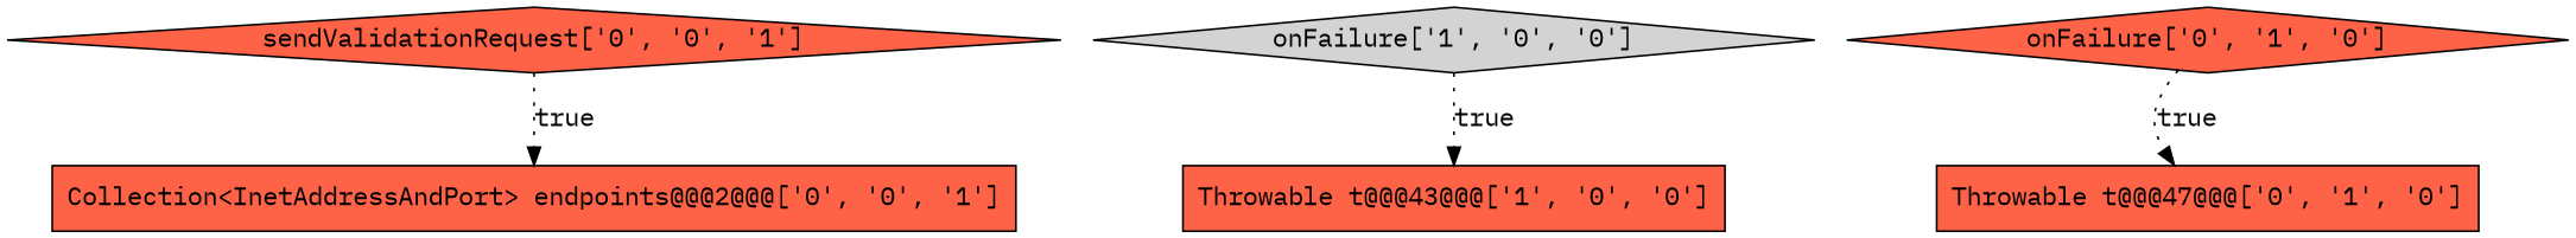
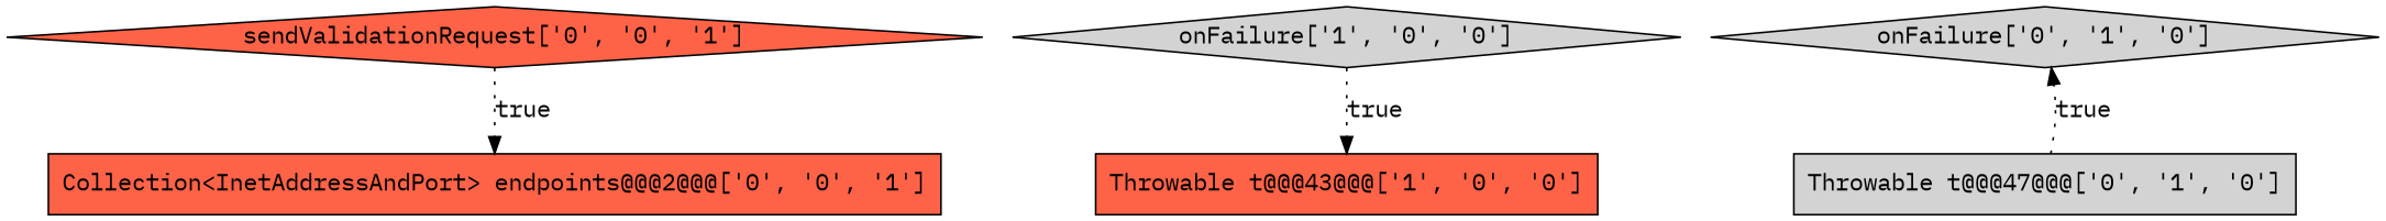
  digraph {
    fontname="IBM Plex Mono"
    node [fillcolor=tomato fontname="IBM Plex Mono" shape=box style=filled]
    edge [fontname="IBM Plex Mono" style=dotted]
    n1 [label="Collection<InetAddressAndPort> endpoints@@@2@@@['0', '0', '1']"]
    n2 [fillcolor=lightgray label="onFailure['1', '0', '0']" shape=diamond]
    n3 [label="Throwable t@@@43@@@['1', '0', '0']"]
-   n4 [label="onFailure['0', '1', '0']" shape=diamond]
-   n5 [label="Throwable t@@@47@@@['0', '1', '0']"]
+   n4 [fillcolor=lightgray label="onFailure['0', '1', '0']" shape=diamond]
+   n5 [fillcolor=lightgray label="Throwable t@@@47@@@['0', '1', '0']"]
    n6 [label="sendValidationRequest['0', '0', '1']" shape=diamond]
    n2 -> n3 [label=true]
-   n4 -> n5 [label=true]
+   n5 -> n4 [label=true]
    n6 -> n1 [label=true]
  }
